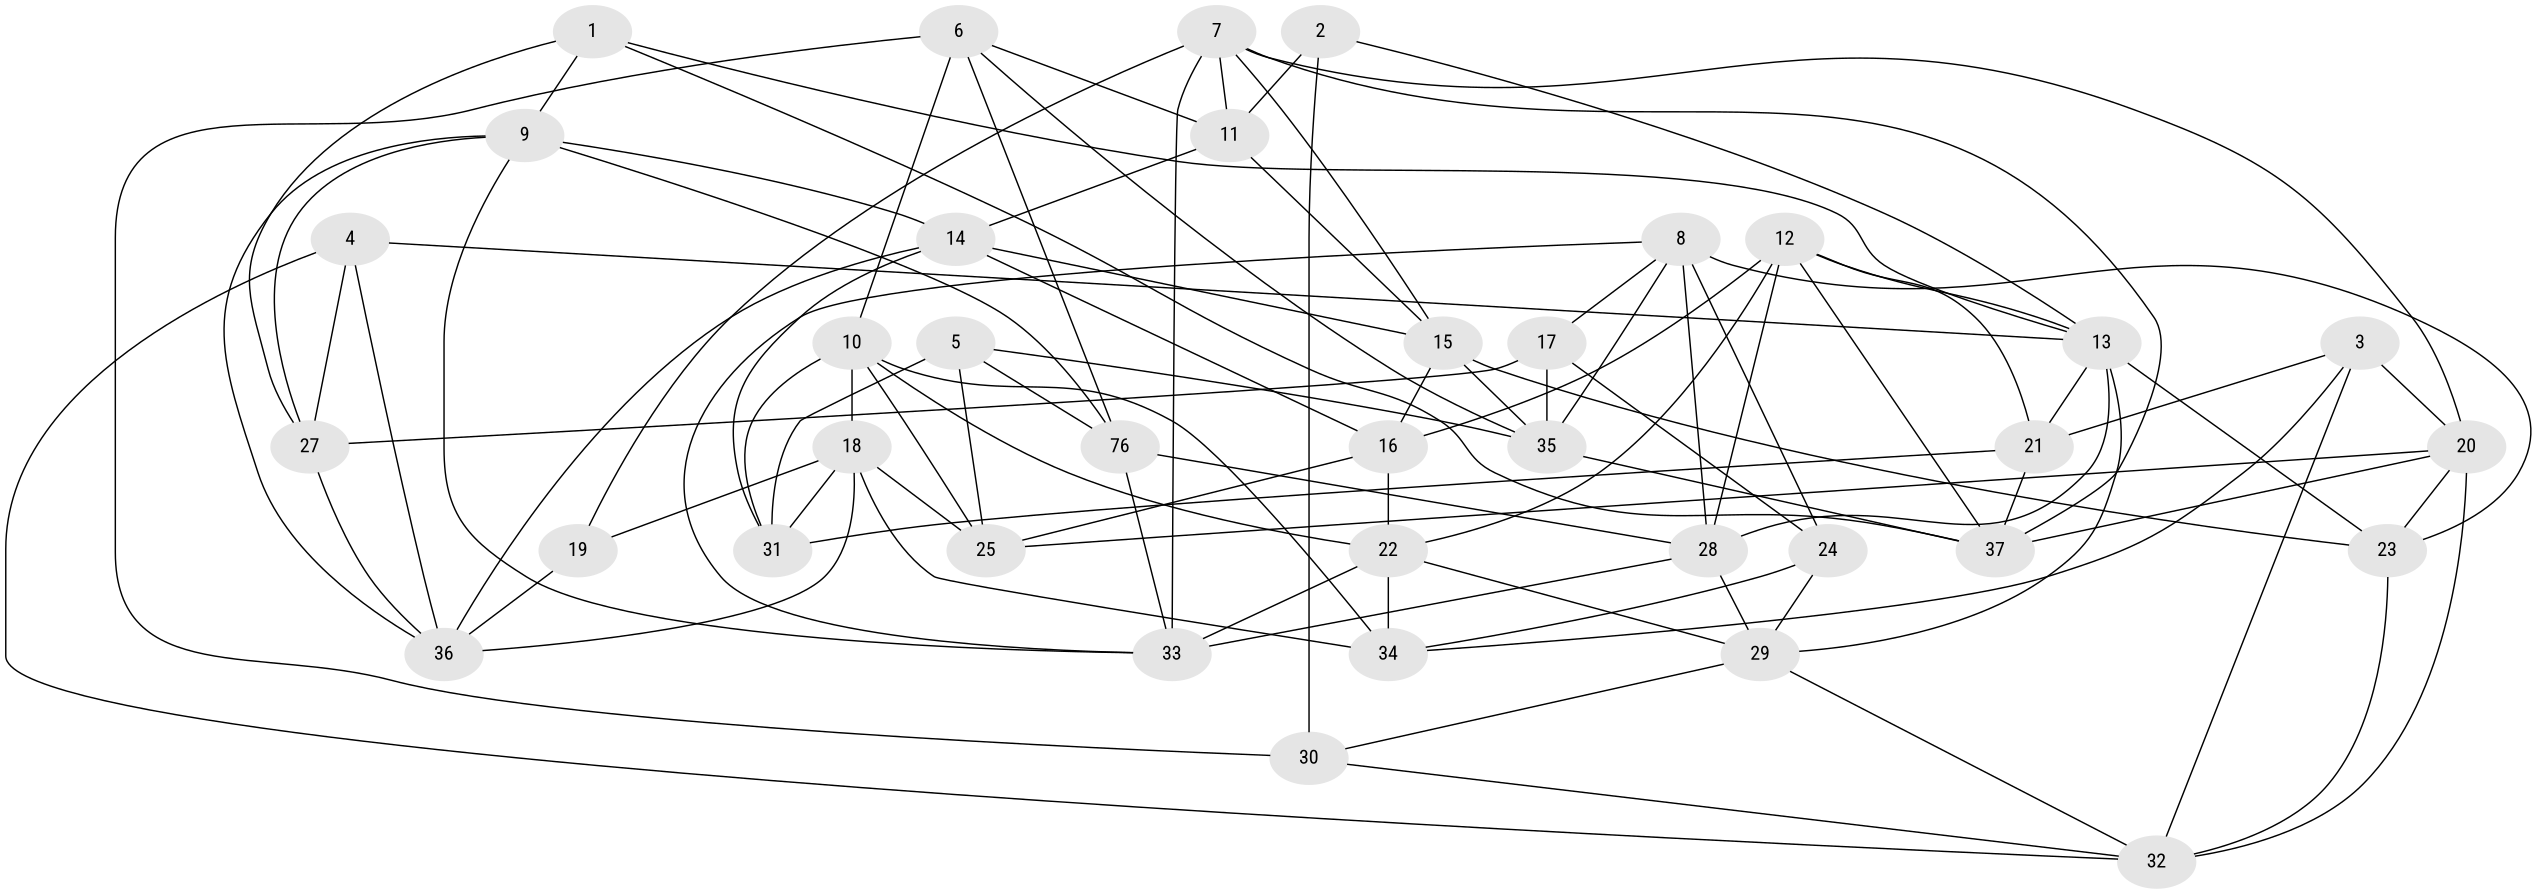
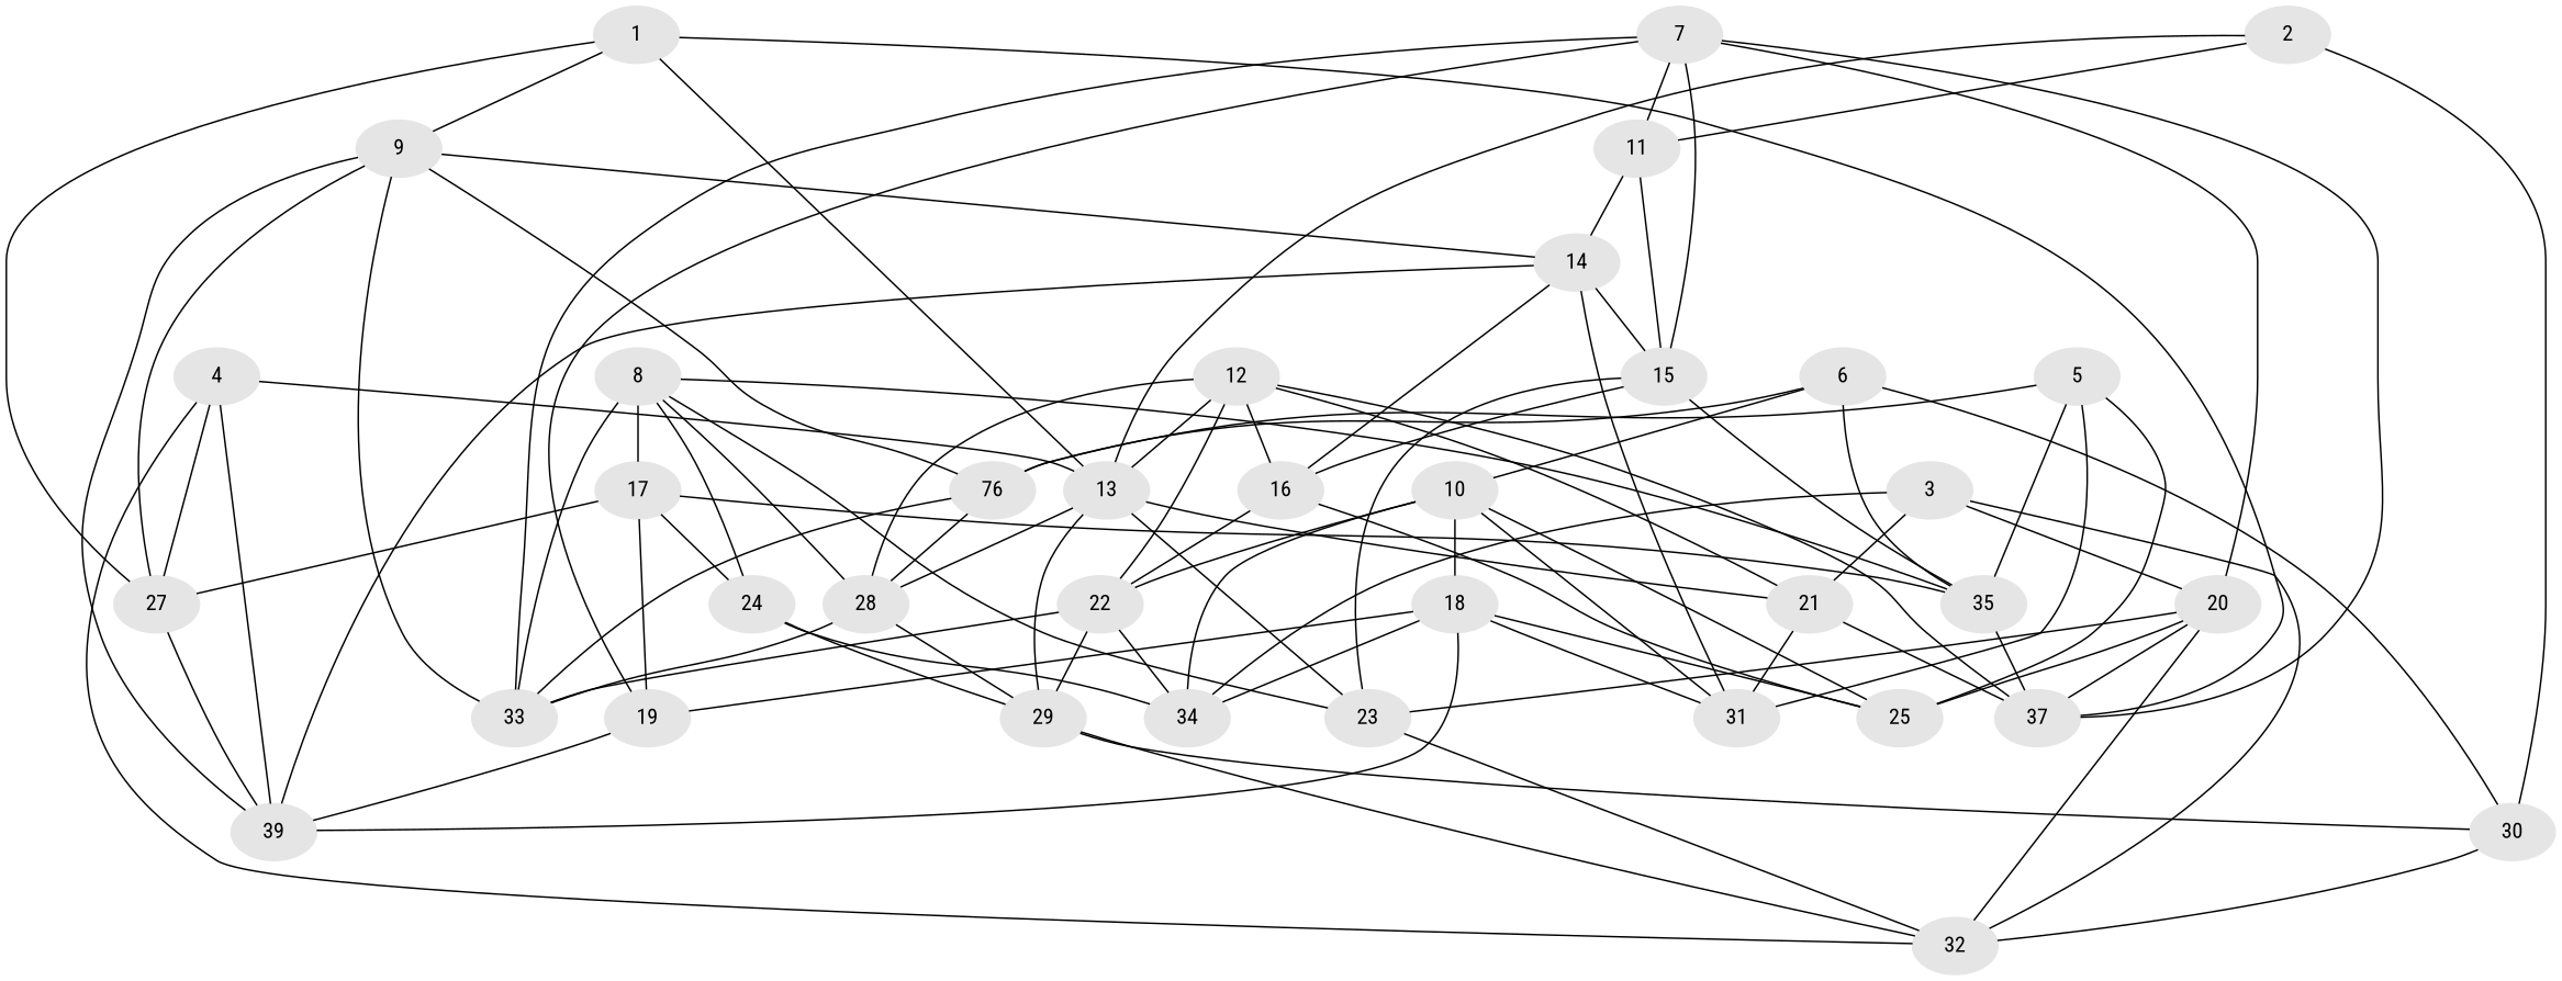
  graph {
    fontname="Roboto Condensed"
    node [color=gray90 fontname="Roboto Condensed" style=filled]
    edge [fontname="Roboto Condensed" weight=1.0]
    1
    9
    13
    27
    37
-   36
+   36 [label=39]
    n7 [label=76]
    33
    14
    21
    23
    28
    29
    2
    11
    30
    15
    32
    3
    20
    34
    25
    31
    4
    5
    35
    6
    10
    18
    22
    7
    19
    16
    8
    17
    24
    12
    1 -- 9
    1 -- 13
    1 -- 27
    1 -- 37
    9 -- 27
    9 -- 36
    9 -- n7
    9 -- 33
    9 -- 14
    13 -- 21
    13 -- 23
    13 -- 28
    13 -- 29
    27 -- 36
    n7 -- 33
    n7 -- 28
    14 -- 36
    14 -- 15 [weight=2.0]
    14 -- 31
    14 -- 16
    21 -- 37
    21 -- 31 [weight=2.0]
    23 -- 32
    28 -- 33
    28 -- 29
    29 -- 30
    29 -- 32
    2 -- 13
    2 -- 11
    2 -- 30 [weight=2.0]
    11 -- 14 [weight=2.0]
    11 -- 15
    30 -- 32
    15 -- 23 [weight=2.0]
    15 -- 35
    15 -- 16
    3 -- 21
    3 -- 32
    3 -- 20
    3 -- 34
    20 -- 37
    20 -- 23
    20 -- 32
    20 -- 25
    4 -- 13
    4 -- 27
    4 -- 36
    4 -- 32
    5 -- n7 [weight=2.0]
    5 -- 25 [weight=2.0]
    5 -- 31
    5 -- 35
    35 -- 37
    6 -- n7
-   6 -- 11
    6 -- 30 [weight=2.0]
    6 -- 35
    6 -- 10
    10 -- 34
    10 -- 25
    10 -- 31
    10 -- 18
    10 -- 22
    18 -- 36
    18 -- 34
    18 -- 25
    18 -- 31
    18 -- 19
    22 -- 33
    22 -- 29
    22 -- 34
    7 -- 37
    7 -- 33
    7 -- 11
    7 -- 15
    7 -- 20
    7 -- 19
    19 -- 36
    16 -- 25
    16 -- 22
    8 -- 33
    8 -- 23
    8 -- 28
    8 -- 35
    8 -- 17
    8 -- 24
    17 -- 27 [weight=2.0]
    17 -- 35
+   17 -- 19
    17 -- 24
    24 -- 29
    24 -- 34
    12 -- 13
    12 -- 37
    12 -- 21
    12 -- 28
    12 -- 22
    12 -- 16
  }
